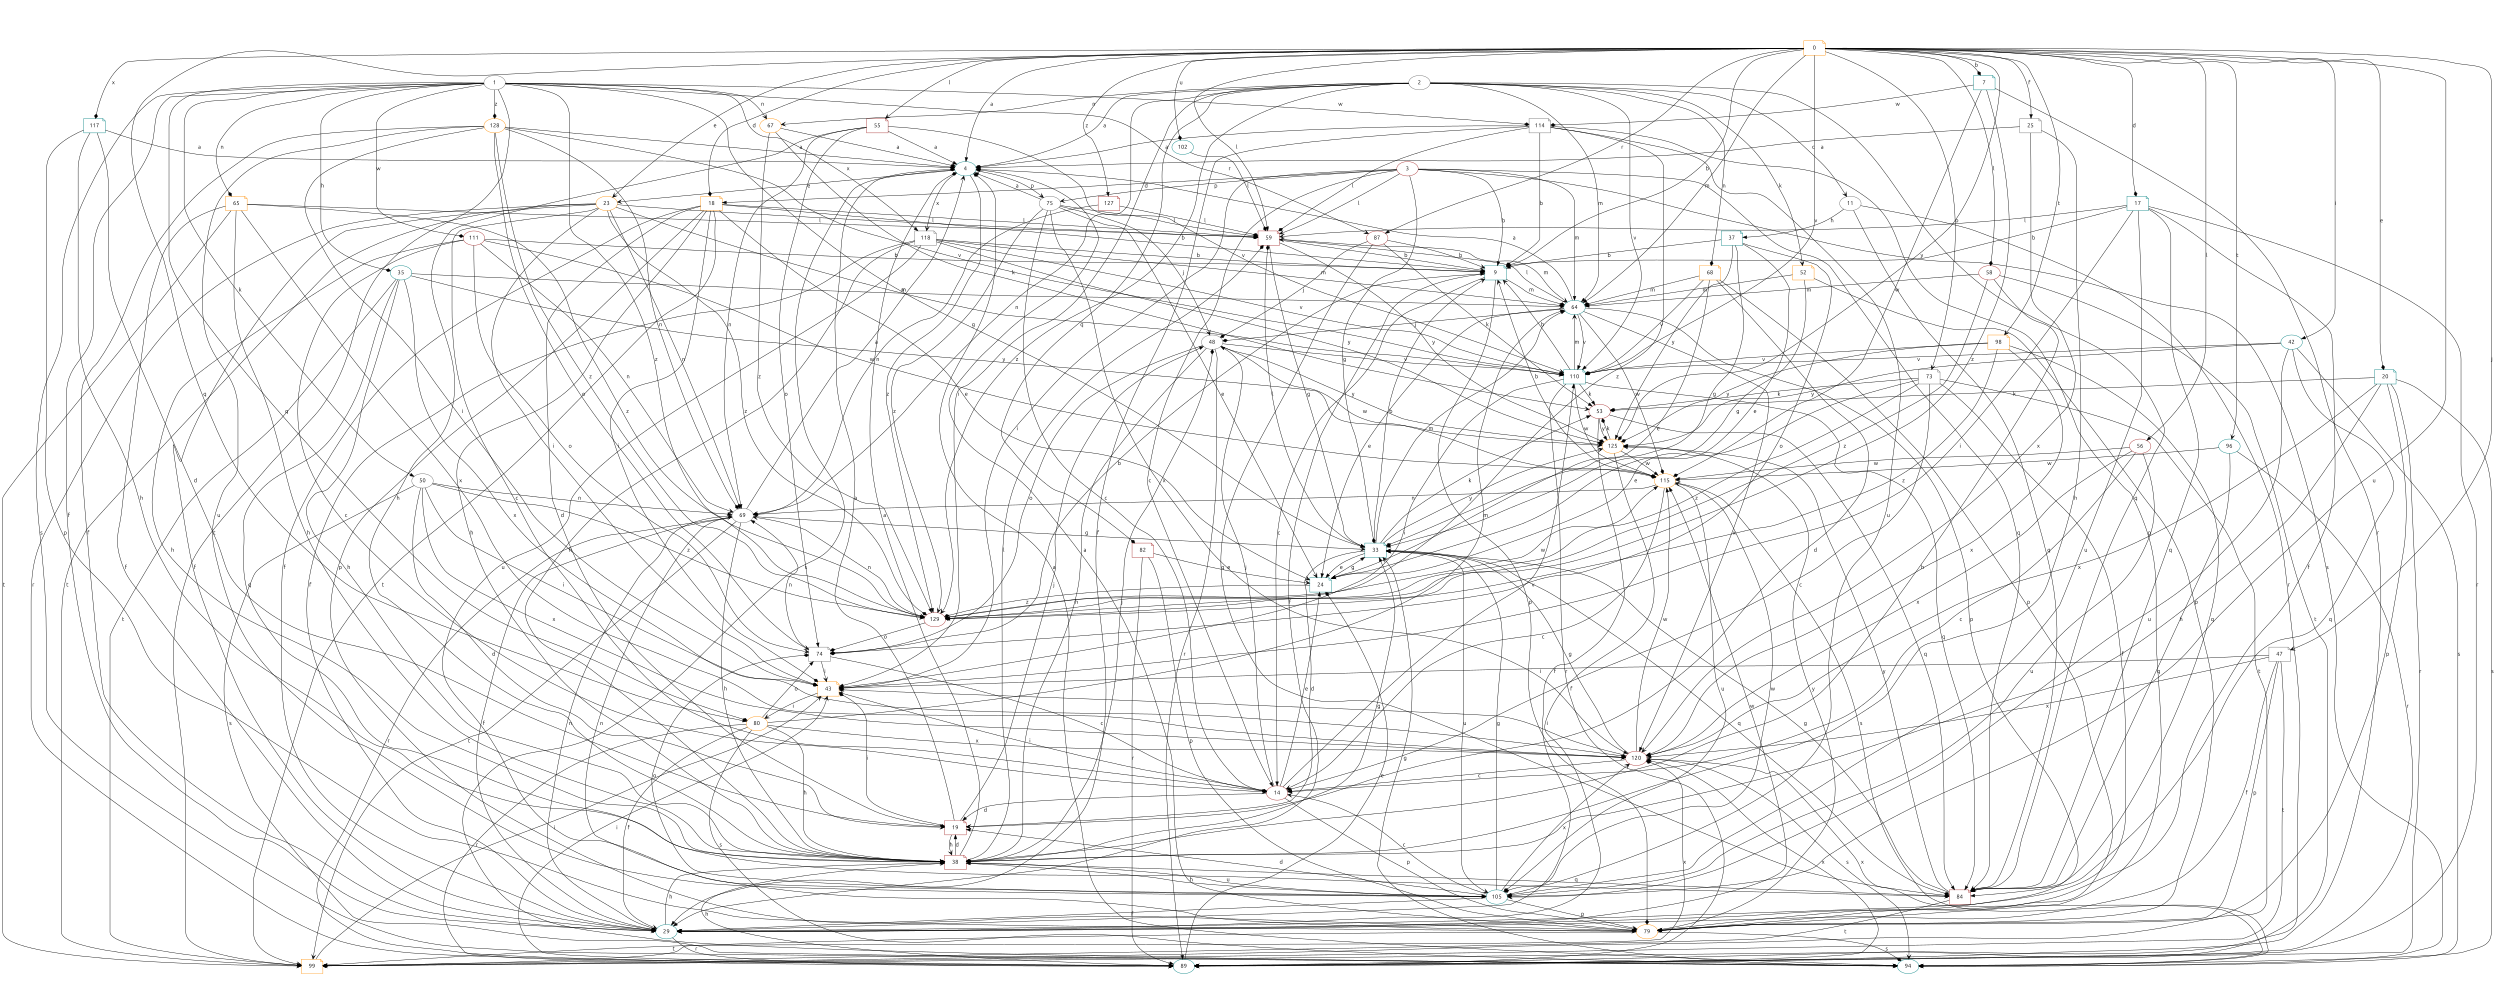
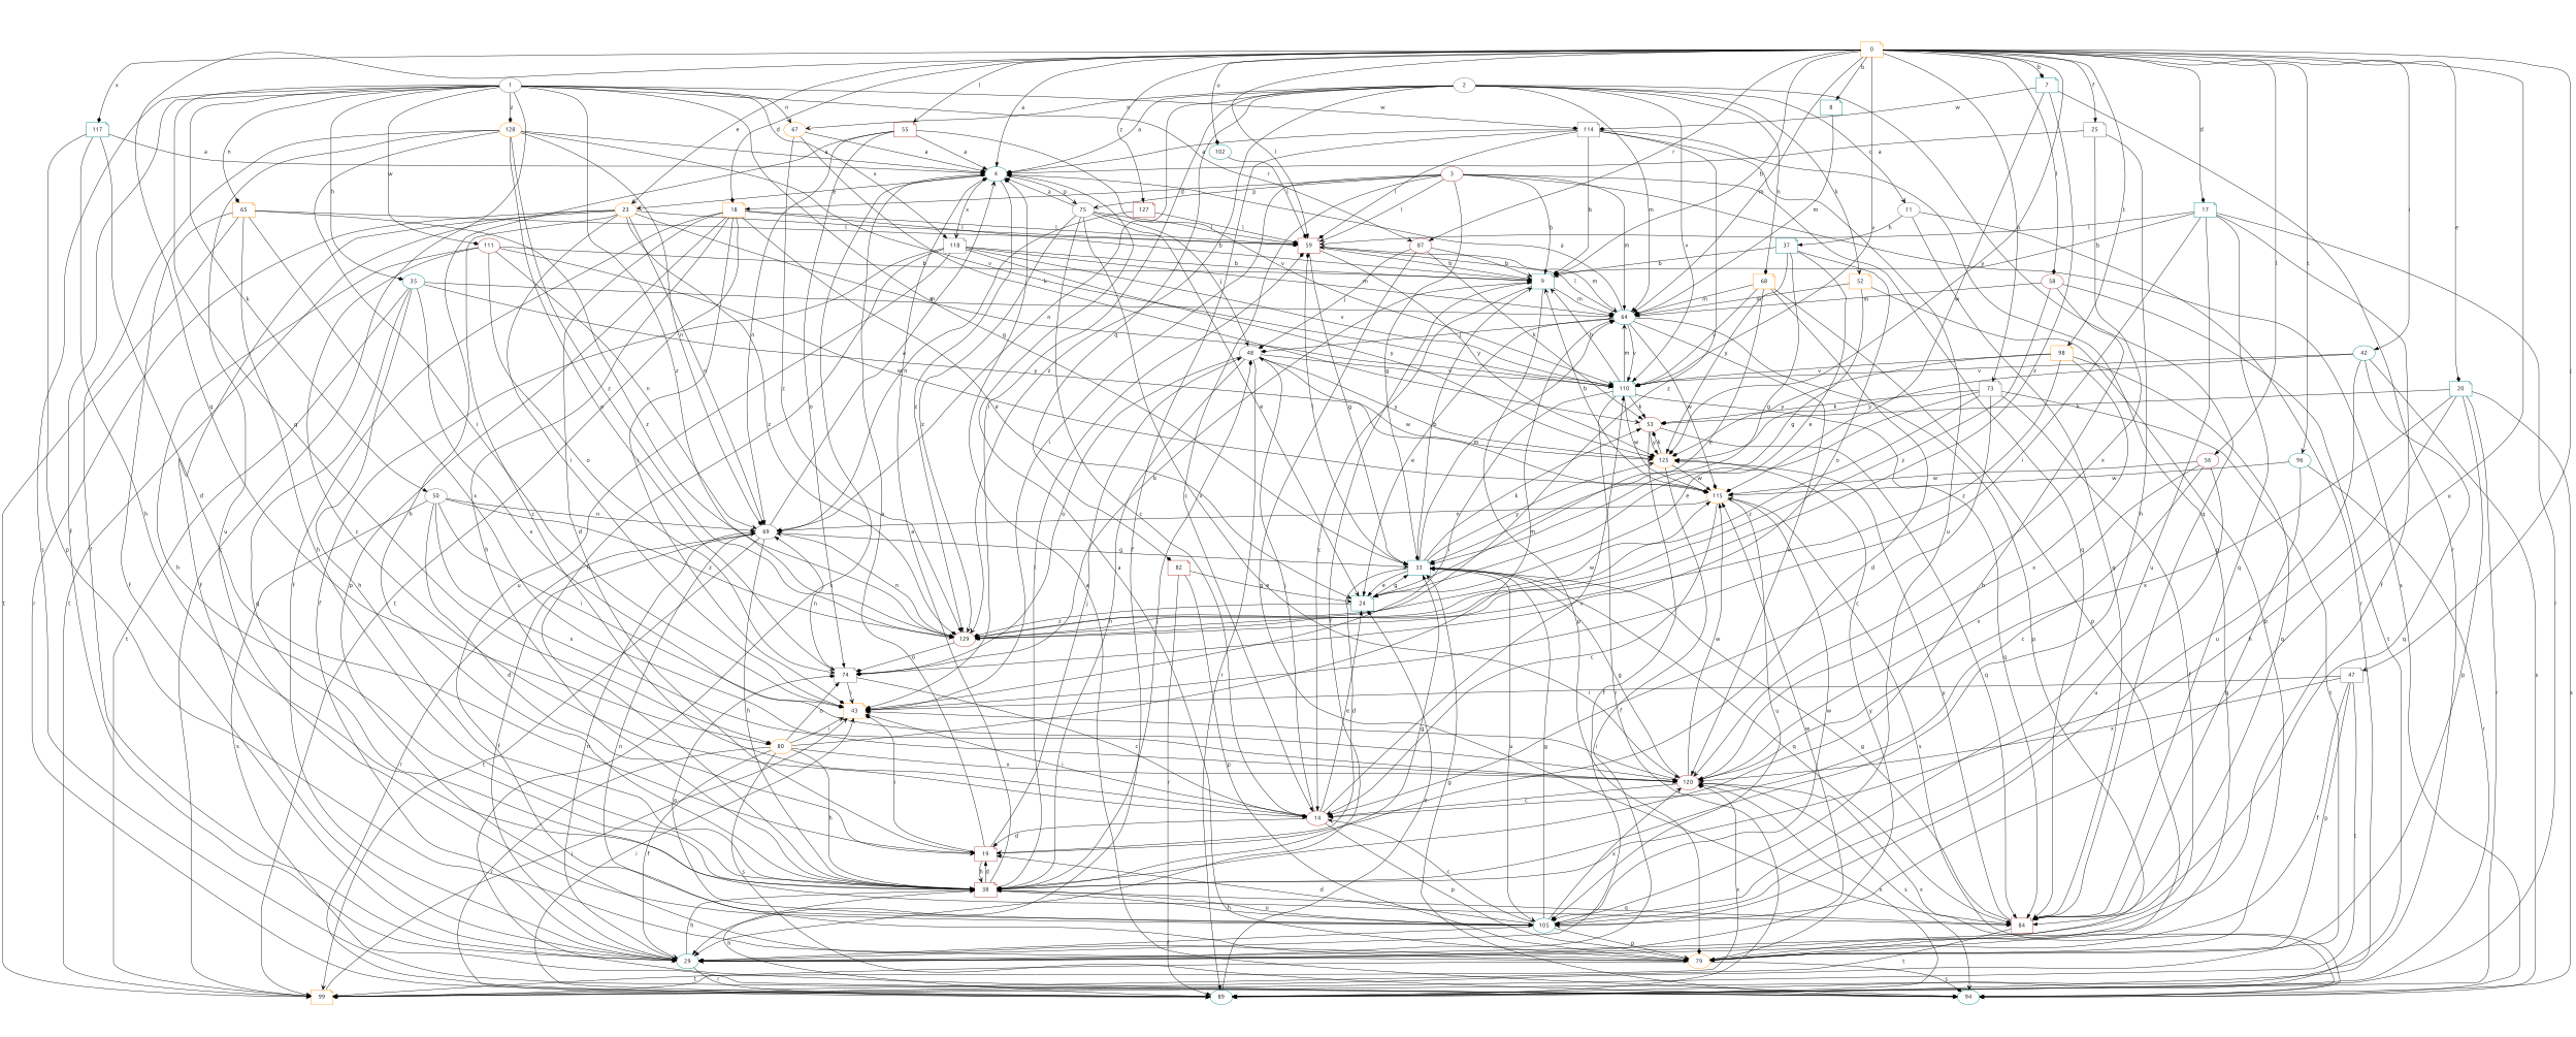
  strict digraph {
    fontname=Ubuntu
    node [color=teal fontname=Ubuntu shape=ellipse]
    edge [arrowhead=normal fontname=Ubuntu]
    0 [color=darkorange shape=note]
    4
    7 [shape=note]
+   8 [shape=note]
    9 [shape=note]
    17 [shape=note]
    18 [color=darkorange shape=note]
    20 [shape=note]
    23 [color=darkorange]
    25 [color=gray40 shape=note]
    42
    47 [color=gray40 shape=note]
    55 [color=brown shape=note]
    56 [color=brown]
    58 [color=brown]
    59 [color=brown shape=note]
    64
    73 [color=gray40 shape=note]
    80 [color=darkorange]
    87 [color=brown]
    96
    98 [color=darkorange shape=note]
    102
    105
    110 [shape=note]
    117 [shape=note]
    125 [color=darkorange]
    127 [color=brown shape=note]
    94
    118 [color=gray40 shape=note]
    129 [color=brown]
    75 [color=gray40]
    114 [color=gray40 shape=note]
    89
    115 [color=darkorange]
    29
    14 [color=brown]
    79 [color=darkorange]
    43 [color=darkorange shape=note]
    84 [color=brown shape=note]
    99 [color=darkorange shape=note]
    19 [color=brown shape=note]
    24 [shape=note]
    38 [color=brown shape=note]
    53 [color=brown]
    120 [color=brown]
    69 [color=gray40]
    74 [color=gray40 shape=note]
    33 [shape=note]
    48 [color=gray40]
    1 [color=gray40]
    35
    50 [color=gray40]
    65 [color=darkorange shape=note]
    67 [color=darkorange]
    111 [color=brown]
    128 [color=darkorange]
    2 [color=gray40]
    11 [color=gray40]
    52 [color=darkorange shape=note]
    68 [color=darkorange shape=note]
    82 [color=brown shape=note]
    37 [shape=note]
    3 [color=brown]
    0 -> 4 [label=a]
    0 -> 7 [arrowhead=diamond label=b]
+   0 -> 8 [label=b]
    0 -> 9 [arrowhead=diamond label=b]
    0 -> 17 [arrowhead=diamond label=d]
    0 -> 18 [arrowhead=diamond label=d]
    0 -> 20 [arrowhead=diamond label=e]
    0 -> 23 [arrowhead=vee label=e]
    0 -> 25 [label=f]
    0 -> 42 [label=i]
    0 -> 47 [arrowhead=vee label=j]
    0 -> 55 [arrowhead=vee label=l]
    0 -> 56 [label=l]
    0 -> 58 [arrowhead=diamond label=l]
    0 -> 59 [label=l]
    0 -> 64 [label=m]
    0 -> 73 [arrowhead=vee label=o]
    0 -> 80 [label=q]
    0 -> 87 [label=r]
    0 -> 96 [arrowhead=vee label=t]
    0 -> 98 [arrowhead=vee label=t]
    0 -> 102 [arrowhead=diamond label=u]
    0 -> 105 [arrowhead=vee label=u]
    0 -> 110 [label=v]
    0 -> 117 [arrowhead=diamond label=x]
    0 -> 125 [arrowhead=diamond label=y]
    0 -> 127 [label=z]
    4 -> 23 [arrowhead=vee label=e]
    4 -> 94 [arrowhead=diamond label=s]
    4 -> 118 [arrowhead=vee label=x]
    4 -> 129 [label=z]
    4 -> 75 [arrowhead=vee label=p]
    7 -> 129 [label=z]
    7 -> 114 [arrowhead=diamond label=w]
    7 -> 89 [arrowhead=vee label=r]
    7 -> 115 [arrowhead=diamond label=w]
+   8 -> 64 [arrowhead=diamond label=m]
    9 -> 64 [arrowhead=diamond label=m]
    9 -> 29 [label=f]
    9 -> 14 [label=c]
    9 -> 79 [arrowhead=diamond label=p]
    17 -> 9 [arrowhead=diamond label=b]
    17 -> 59 [arrowhead=vee label=l]
    17 -> 105 [label=u]
    17 -> 89 [arrowhead=diamond label=r]
    17 -> 29 [arrowhead=vee label=f]
    17 -> 43 [label=i]
    17 -> 84 [label=q]
    18 -> 9 [arrowhead=vee label=b]
    18 -> 59 [arrowhead=vee label=l]
    18 -> 29 [arrowhead=vee label=f]
    18 -> 79 [label=p]
    18 -> 43 [arrowhead=diamond label=i]
    18 -> 99 [arrowhead=vee label=t]
    18 -> 19 [arrowhead=diamond label=d]
    18 -> 24 [arrowhead=vee label=e]
    18 -> 38 [arrowhead=diamond label=h]
    20 -> 94 [label=s]
    20 -> 89 [arrowhead=vee label=r]
    20 -> 79 [label=p]
    20 -> 38 [arrowhead=diamond label=h]
    20 -> 53 [arrowhead=diamond label=k]
    20 -> 120 [label=x]
    23 -> 59 [arrowhead=diamond label=l]
    23 -> 110 [arrowhead=vee label=v]
    23 -> 129 [arrowhead=diamond label=z]
    23 -> 89 [arrowhead=vee label=r]
    23 -> 29 [arrowhead=vee label=f]
    23 -> 14 [arrowhead=diamond label=c]
    23 -> 43 [label=i]
    23 -> 99 [arrowhead=vee label=t]
    23 -> 69 [arrowhead=diamond label=n]
    25 -> 4 [arrowhead=diamond label=a]
    25 -> 38 [label=h]
    25 -> 120 [arrowhead=vee label=x]
    42 -> 105 [arrowhead=vee label=u]
    42 -> 110 [label=v]
    42 -> 125 [label=y]
    42 -> 94 [arrowhead=diamond label=s]
    42 -> 84 [label=q]
    47 -> 29 [arrowhead=vee label=f]
    47 -> 79 [arrowhead=vee label=p]
    47 -> 43 [arrowhead=vee label=i]
    47 -> 99 [arrowhead=diamond label=t]
    47 -> 120 [label=x]
    55 -> 4 [label=a]
    55 -> 110 [arrowhead=vee label=v]
    55 -> 38 [arrowhead=vee label=h]
    55 -> 69 [label=n]
    55 -> 74 [label=o]
    56 -> 105 [label=u]
    56 -> 115 [label=w]
    56 -> 14 [label=c]
    56 -> 120 [arrowhead=vee label=x]
    58 -> 64 [label=m]
    58 -> 129 [arrowhead=vee label=z]
    58 -> 99 [arrowhead=vee label=t]
    58 -> 38 [arrowhead=vee label=h]
    59 -> 9 [arrowhead=vee label=b]
    59 -> 64 [arrowhead=vee label=m]
    59 -> 125 [arrowhead=diamond label=y]
    59 -> 33 [label=g]
    64 -> 4 [arrowhead=diamond label=a]
    64 -> 59 [arrowhead=vee label=l]
    64 -> 110 [label=v]
    64 -> 115 [arrowhead=diamond label=w]
    64 -> 79 [label=p]
    64 -> 24 [label=e]
    64 -> 120 [label=x]
    64 -> 48 [arrowhead=diamond label=j]
    73 -> 129 [label=z]
    73 -> 29 [arrowhead=diamond label=f]
    73 -> 14 [arrowhead=diamond label=c]
    73 -> 99 [arrowhead=diamond label=t]
    73 -> 24 [label=e]
    73 -> 53 [label=k]
    80 -> 64 [label=m]
    80 -> 94 [label=s]
    80 -> 89 [arrowhead=diamond label=r]
    80 -> 29 [arrowhead=vee label=f]
-   43 -> 80 [arrowhead=vee label=i]
+   80 -> 43 [arrowhead=vee label=i]
    80 -> 38 [arrowhead=vee label=h]
    80 -> 120 [arrowhead=vee label=x]
    80 -> 74 [label=o]
    87 -> 9 [arrowhead=vee label=b]
    87 -> 84 [label=q]
    87 -> 53 [label=k]
    87 -> 48 [arrowhead=diamond label=j]
    96 -> 89 [arrowhead=diamond label=r]
    96 -> 115 [arrowhead=vee label=w]
    96 -> 84 [label=q]
    98 -> 110 [arrowhead=diamond label=v]
    98 -> 125 [arrowhead=diamond label=y]
    98 -> 129 [arrowhead=diamond label=z]
    98 -> 84 [label=q]
    98 -> 120 [label=x]
    102 -> 59 [arrowhead=diamond label=l]
    105 -> 115 [arrowhead=vee label=w]
    105 -> 29 [label=f]
    105 -> 14 [arrowhead=vee label=c]
    105 -> 79 [arrowhead=vee label=p]
    105 -> 19 [label=d]
    105 -> 38 [label=h]
    105 -> 120 [arrowhead=vee label=x]
    105 -> 74 [arrowhead=diamond label=o]
    105 -> 33 [arrowhead=vee label=g]
    110 -> 9 [arrowhead=vee label=b]
    110 -> 64 [arrowhead=vee label=m]
    110 -> 89 [label=r]
    110 -> 115 [arrowhead=diamond label=w]
    110 -> 43 [arrowhead=vee label=i]
    110 -> 84 [label=q]
    110 -> 53 [label=k]
    117 -> 4 [arrowhead=diamond label=a]
    117 -> 79 [arrowhead=vee label=p]
    117 -> 19 [arrowhead=vee label=d]
    117 -> 38 [arrowhead=diamond label=h]
    125 -> 115 [label=w]
    125 -> 29 [arrowhead=vee label=f]
    125 -> 53 [arrowhead=diamond label=k]
    127 -> 59 [arrowhead=diamond label=l]
    127 -> 69 [arrowhead=diamond label=n]
    94 -> 4 [arrowhead=diamond label=a]
    94 -> 120 [arrowhead=vee label=x]
    94 -> 33 [arrowhead=vee label=g]
    118 -> 9 [label=b]
    118 -> 64 [arrowhead=diamond label=m]
    118 -> 105 [arrowhead=vee label=u]
    118 -> 110 [arrowhead=diamond label=v]
    118 -> 125 [arrowhead=diamond label=y]
    118 -> 29 [label=f]
    118 -> 38 [arrowhead=vee label=h]
    129 -> 115 [label=w]
    129 -> 69 [arrowhead=vee label=n]
    129 -> 74 [arrowhead=diamond label=o]
    75 -> 4 [label=a]
    75 -> 59 [arrowhead=diamond label=l]
    75 -> 129 [arrowhead=vee label=z]
    75 -> 14 [label=c]
    75 -> 24 [arrowhead=vee label=e]
    75 -> 120 [label=x]
    75 -> 48 [arrowhead=vee label=j]
    114 -> 4 [label=a]
    114 -> 9 [arrowhead=diamond label=b]
    114 -> 59 [arrowhead=diamond label=l]
    114 -> 105 [arrowhead=diamond label=u]
    114 -> 129 [arrowhead=vee label=z]
    114 -> 29 [label=f]
    114 -> 79 [arrowhead=diamond label=p]
    89 -> 43 [arrowhead=vee label=i]
    89 -> 24 [arrowhead=diamond label=e]
    89 -> 38 [arrowhead=vee label=h]
    89 -> 120 [arrowhead=diamond label=x]
    115 -> 9 [arrowhead=vee label=b]
    115 -> 105 [arrowhead=diamond label=u]
    115 -> 94 [label=s]
    115 -> 14 [arrowhead=vee label=c]
    115 -> 69 [label=n]
    29 -> 89 [arrowhead=vee label=r]
    29 -> 115 [label=w]
    29 -> 38 [label=h]
    29 -> 69 [arrowhead=vee label=n]
    14 -> 110 [label=v]
    14 -> 79 [arrowhead=vee label=p]
    14 -> 43 [arrowhead=vee label=i]
    14 -> 19 [label=d]
    14 -> 24 [label=e]
    14 -> 48 [label=j]
    79 -> 4 [label=a]
    79 -> 125 [label=y]
    79 -> 94 [arrowhead=diamond label=s]
    79 -> 99 [label=t]
    79 -> 69 [arrowhead=vee label=n]
    84 -> 125 [arrowhead=vee label=y]
    84 -> 99 [label=t]
    84 -> 33 [label=g]
    99 -> 43 [arrowhead=vee label=i]
    99 -> 120 [arrowhead=diamond label=x]
    19 -> 4 [arrowhead=diamond label=a]
    19 -> 43 [arrowhead=diamond label=i]
    19 -> 38 [arrowhead=vee label=h]
    19 -> 48 [label=j]
    24 -> 129 [arrowhead=diamond label=z]
    24 -> 33 [label=g]
    38 -> 4 [arrowhead=diamond label=a]
    38 -> 59 [arrowhead=diamond label=l]
    38 -> 105 [label=u]
    38 -> 84 [arrowhead=diamond label=q]
    38 -> 19 [label=d]
    38 -> 33 [label=g]
    38 -> 48 [arrowhead=diamond label=j]
    53 -> 125 [label=y]
    53 -> 29 [label=f]
    53 -> 84 [label=q]
    120 -> 94 [arrowhead=vee label=s]
    120 -> 115 [label=w]
    120 -> 14 [label=c]
    120 -> 43 [arrowhead=diamond label=i]
    120 -> 33 [arrowhead=vee label=g]
    69 -> 4 [arrowhead=vee label=a]
    69 -> 89 [arrowhead=vee label=r]
    69 -> 29 [arrowhead=diamond label=f]
    69 -> 99 [arrowhead=vee label=t]
    69 -> 38 [label=h]
    69 -> 33 [arrowhead=vee label=g]
    74 -> 9 [label=b]
    74 -> 14 [arrowhead=diamond label=c]
    74 -> 43 [arrowhead=vee label=i]
    74 -> 69 [label=n]
    33 -> 9 [arrowhead=vee label=b]
    33 -> 59 [arrowhead=diamond label=l]
    33 -> 64 [label=m]
    33 -> 105 [arrowhead=vee label=u]
    33 -> 125 [arrowhead=vee label=y]
    33 -> 84 [arrowhead=diamond label=q]
    33 -> 19 [arrowhead=vee label=d]
    33 -> 24 [label=e]
    33 -> 53 [label=k]
    48 -> 110 [label=v]
    48 -> 125 [arrowhead=vee label=y]
    48 -> 89 [label=r]
    48 -> 115 [label=w]
    48 -> 38 [arrowhead=diamond label=h]
    48 -> 74 [arrowhead=diamond label=o]
    1 -> 80 [arrowhead=diamond label=q]
    1 -> 87 [arrowhead=vee label=r]
    1 -> 94 [label=s]
    1 -> 118 [label=x]
    1 -> 129 [arrowhead=vee label=z]
    1 -> 114 [arrowhead=diamond label=w]
    1 -> 29 [arrowhead=diamond label=f]
    1 -> 99 [label=t]
    1 -> 33 [arrowhead=vee label=g]
    1 -> 35 [arrowhead=diamond label=h]
    1 -> 50 [label=k]
    1 -> 65 [arrowhead=diamond label=n]
    1 -> 67 [arrowhead=vee label=n]
    1 -> 111 [arrowhead=diamond label=w]
    1 -> 128 [arrowhead=diamond label=z]
    35 -> 64 [arrowhead=vee label=m]
    35 -> 125 [arrowhead=vee label=y]
    35 -> 84 [arrowhead=vee label=q]
    35 -> 99 [label=t]
    35 -> 38 [label=h]
    35 -> 120 [arrowhead=diamond label=x]
    50 -> 94 [arrowhead=vee label=s]
    50 -> 129 [label=z]
    50 -> 43 [label=i]
    50 -> 19 [arrowhead=vee label=d]
    50 -> 120 [arrowhead=vee label=x]
    50 -> 69 [label=n]
    65 -> 59 [label=l]
    65 -> 129 [label=z]
    65 -> 29 [arrowhead=diamond label=f]
    65 -> 99 [arrowhead=vee label=t]
    65 -> 38 [label=h]
    65 -> 120 [arrowhead=diamond label=x]
    67 -> 4 [arrowhead=diamond label=a]
    67 -> 129 [label=z]
    67 -> 53 [arrowhead=vee label=k]
    111 -> 9 [arrowhead=diamond label=b]
    111 -> 115 [arrowhead=diamond label=w]
    111 -> 14 [arrowhead=vee label=c]
    111 -> 38 [arrowhead=vee label=h]
    111 -> 69 [arrowhead=vee label=n]
    111 -> 74 [arrowhead=vee label=o]
    128 -> 4 [arrowhead=diamond label=a]
    128 -> 105 [label=u]
    128 -> 110 [arrowhead=vee label=v]
    128 -> 129 [arrowhead=vee label=z]
    128 -> 29 [arrowhead=vee label=f]
    128 -> 43 [arrowhead=diamond label=i]
    128 -> 69 [arrowhead=diamond label=n]
    128 -> 74 [arrowhead=vee label=o]
    2 -> 4 [arrowhead=diamond label=a]
    2 -> 64 [label=m]
    2 -> 110 [label=v]
    2 -> 129 [arrowhead=vee label=z]
    2 -> 43 [label=i]
    2 -> 84 [arrowhead=diamond label=q]
    2 -> 69 [arrowhead=vee label=n]
    2 -> 67 [arrowhead=vee label=n]
    2 -> 11 [arrowhead=vee label=c]
    2 -> 52 [arrowhead=vee label=k]
    2 -> 68 [arrowhead=diamond label=n]
    2 -> 82 [arrowhead=diamond label=q]
    11 -> 89 [label=r]
    11 -> 84 [arrowhead=vee label=q]
    11 -> 37 [label=h]
    52 -> 64 [arrowhead=diamond label=m]
    52 -> 79 [arrowhead=diamond label=p]
    52 -> 33 [label=g]
    68 -> 64 [arrowhead=diamond label=m]
    68 -> 110 [arrowhead=diamond label=v]
    68 -> 79 [label=p]
    68 -> 19 [arrowhead=vee label=d]
    68 -> 24 [label=e]
    82 -> 89 [label=r]
    82 -> 79 [arrowhead=diamond label=p]
    82 -> 24 [arrowhead=vee label=e]
    37 -> 9 [label=b]
    37 -> 125 [label=y]
    37 -> 24 [arrowhead=vee label=e]
    37 -> 74 [arrowhead=diamond label=o]
    37 -> 33 [arrowhead=diamond label=g]
    3 -> 9 [label=b]
    3 -> 18 [label=d]
    3 -> 59 [arrowhead=vee label=l]
    3 -> 64 [label=m]
    3 -> 94 [arrowhead=vee label=s]
    3 -> 75 [arrowhead=vee label=p]
    3 -> 14 [label=c]
    3 -> 43 [label=i]
    3 -> 84 [arrowhead=vee label=q]
    3 -> 33 [arrowhead=diamond label=g]
  }
